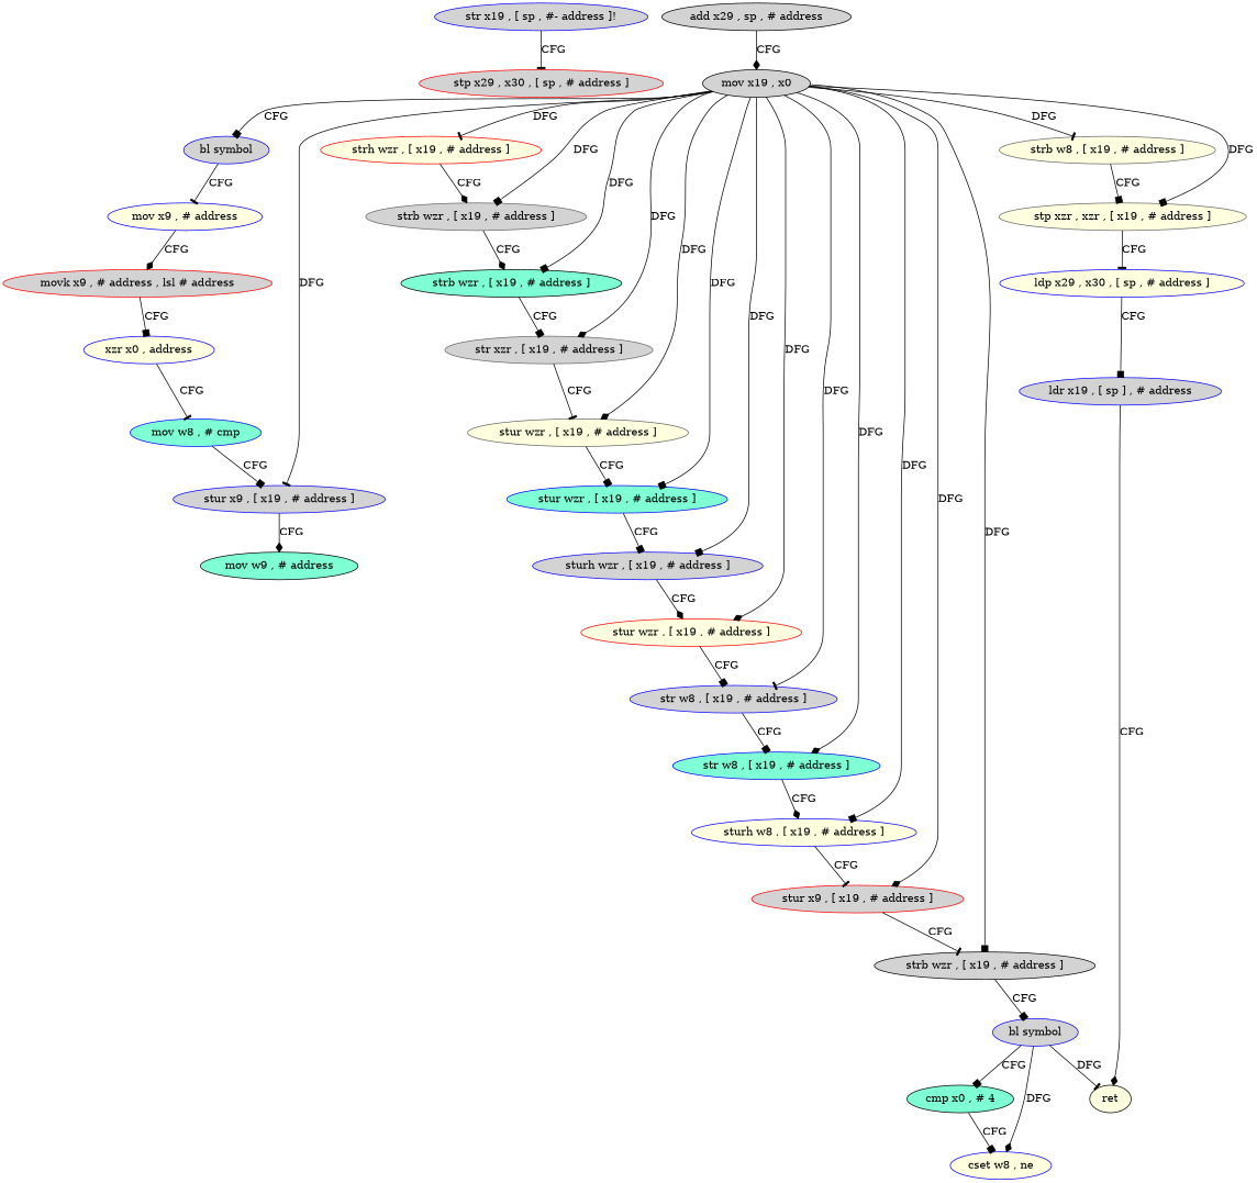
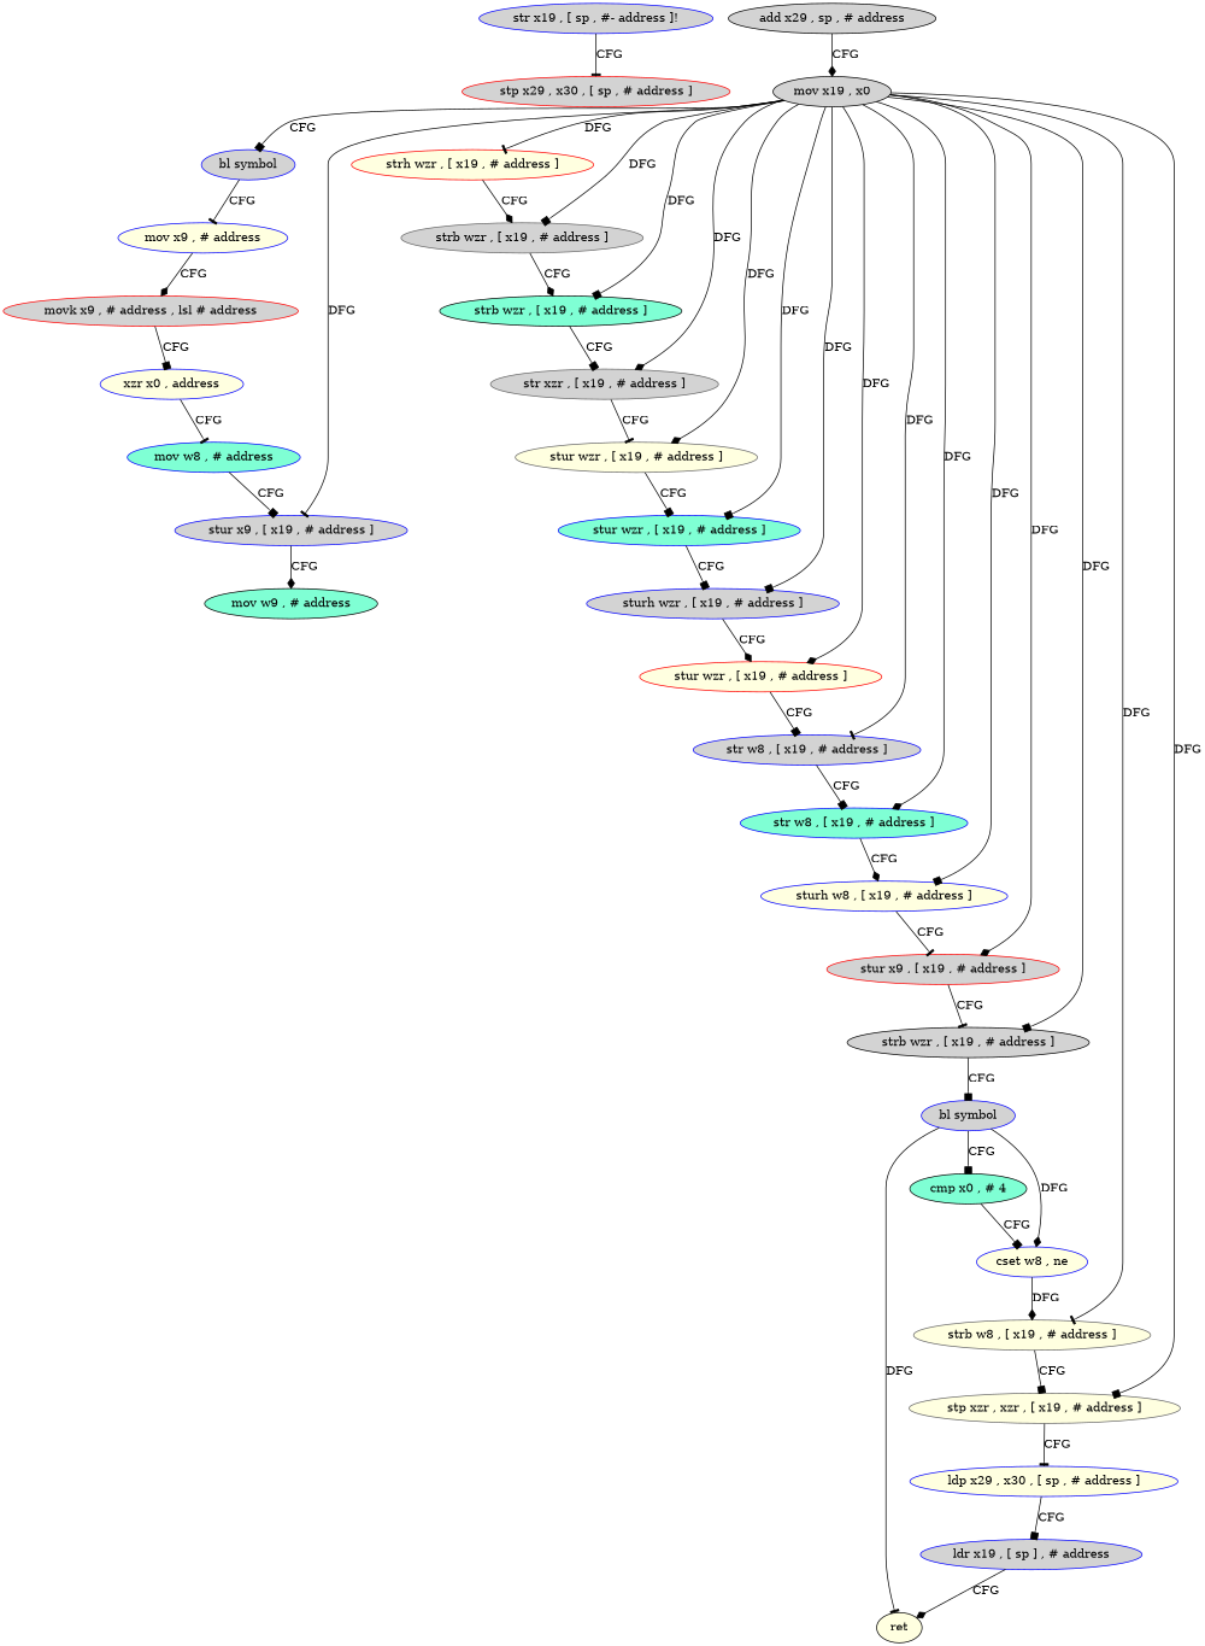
  digraph {
    node [color=blue fillcolor=lightgrey style=filled]
    edge [arrowhead=box]
    n1 [label="str x19 , [ sp , #- address ]!"]
    n2 [color=red label="stp x29 , x30 , [ sp , # address ]"]
    n3 [color=black label="add x29 , sp , # address"]
    n4 [color=black label="mov x19 , x0"]
    n5 [label="bl symbol"]
    n6 [label="stur x9 , [ x19 , # address ]"]
    n7 [color=red fillcolor=lightyellow label="strh wzr , [ x19 , # address ]"]
    n8 [color=gray40 label="strb wzr , [ x19 , # address ]"]
    n9 [color=black fillcolor=aquamarine label="strb wzr , [ x19 , # address ]"]
    n10 [color=gray40 label="str xzr , [ x19 , # address ]"]
    n11 [color=gray40 fillcolor=lightyellow label="stur wzr , [ x19 , # address ]"]
    n12 [fillcolor=aquamarine label="stur wzr , [ x19 , # address ]"]
    n13 [label="sturh wzr , [ x19 , # address ]"]
    n14 [color=red fillcolor=lightyellow label="stur wzr , [ x19 , # address ]"]
    n15 [label="str w8 , [ x19 , # address ]"]
    n16 [fillcolor=aquamarine label="str w8 , [ x19 , # address ]"]
    n17 [fillcolor=lightyellow label="sturh w8 , [ x19 , # address ]"]
    n18 [color=red label="stur x9 , [ x19 , # address ]"]
    n19 [color=black label="strb wzr , [ x19 , # address ]"]
    n20 [color=gray40 fillcolor=lightyellow label="strb w8 , [ x19 , # address ]"]
    n21 [color=gray40 fillcolor=lightyellow label="stp xzr , xzr , [ x19 , # address ]"]
    n22 [fillcolor=lightyellow label="mov x9 , # address"]
    n23 [color=black fillcolor=aquamarine label="mov w9 , # address"]
    n24 [label="bl symbol"]
    n25 [fillcolor=lightyellow label="ldp x29 , x30 , [ sp , # address ]"]
    n26 [color=red label="movk x9 , # address , lsl # address"]
    n27 [fillcolor=lightyellow label="xzr x0 , address"]
-   n28 [fillcolor=aquamarine label="mov w8 , # cmp"]
+   n28 [fillcolor=aquamarine label="mov w8 , # address"]
    n29 [color=black fillcolor=aquamarine label="cmp x0 , # 4"]
    n30 [fillcolor=lightyellow label="cset w8 , ne"]
    n31 [color=black fillcolor=lightyellow label=ret]
    n32 [label="ldr x19 , [ sp ] , # address"]
    n1 -> n2 [arrowhead=tee label=CFG]
    n3 -> n4 [arrowhead=diamond label=CFG]
    n4 -> n5 [label=CFG]
    n4 -> n6 [arrowhead=tee label=DFG]
    n4 -> n7 [arrowhead=tee label=DFG]
    n4 -> n8 [label=DFG]
    n4 -> n9 [label=DFG]
    n4 -> n10 [arrowhead=diamond label=DFG]
    n4 -> n11 [arrowhead=diamond label=DFG]
    n4 -> n12 [label=DFG]
    n4 -> n13 [label=DFG]
    n4 -> n14 [arrowhead=diamond label=DFG]
    n4 -> n15 [arrowhead=tee label=DFG]
    n4 -> n16 [arrowhead=diamond label=DFG]
    n4 -> n17 [label=DFG]
    n4 -> n18 [arrowhead=diamond label=DFG]
    n4 -> n19 [label=DFG]
    n4 -> n20 [arrowhead=tee label=DFG]
    n4 -> n21 [label=DFG]
    n5 -> n22 [arrowhead=tee label=CFG]
    n6 -> n23 [arrowhead=diamond label=CFG]
    n7 -> n8 [arrowhead=diamond label=CFG]
    n8 -> n9 [arrowhead=diamond label=CFG]
    n9 -> n10 [label=CFG]
    n10 -> n11 [arrowhead=tee label=CFG]
    n11 -> n12 [label=CFG]
    n12 -> n13 [label=CFG]
    n13 -> n14 [arrowhead=diamond label=CFG]
    n14 -> n15 [label=CFG]
    n15 -> n16 [label=CFG]
    n16 -> n17 [arrowhead=diamond label=CFG]
    n17 -> n18 [arrowhead=tee label=CFG]
    n18 -> n19 [arrowhead=tee label=CFG]
    n19 -> n24 [label=CFG]
    n20 -> n21 [label=CFG]
    n21 -> n25 [arrowhead=tee label=CFG]
    n22 -> n26 [arrowhead=diamond label=CFG]
    n24 -> n29 [label=CFG]
    n24 -> n30 [arrowhead=diamond label=DFG]
    n24 -> n31 [arrowhead=tee label=DFG]
    n25 -> n32 [label=CFG]
    n26 -> n27 [label=CFG]
    n27 -> n28 [arrowhead=tee label=CFG]
    n28 -> n6 [label=CFG]
    n29 -> n30 [label=CFG]
+   n30 -> n20 [arrowhead=diamond label=DFG]
    n32 -> n31 [arrowhead=diamond label=CFG]
  }
